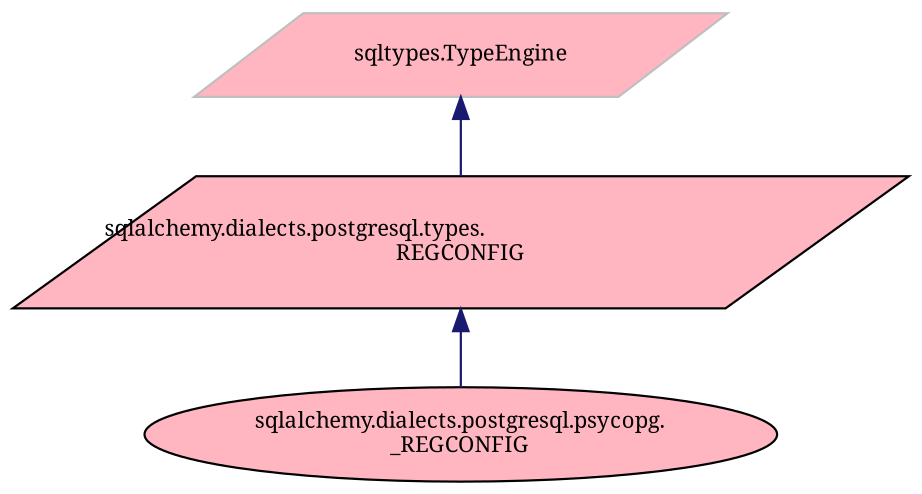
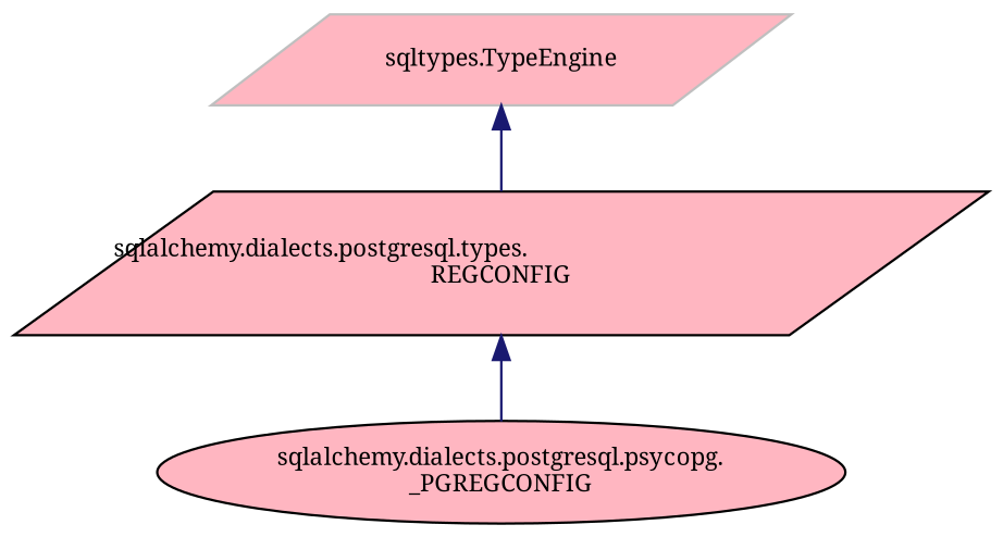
  digraph {
    fontname="Noto Serif"
    node [color=black fillcolor=lightpink fontname="Noto Serif" fontsize=10 shape=parallelogram style=filled]
    edge [color=midnightblue dir=back fontname="Noto Serif" fontsize=10 labelfontname=Helvetica labelfontsize=10 style=solid]
-   n1 [fontcolor=black height=0.2 label="sqlalchemy.dialects.postgresql.psycopg.\l_REGCONFIG" shape=ellipse width=0.4]
+   n1 [fontcolor=black height=0.2 label="sqlalchemy.dialects.postgresql.psycopg.\l_PGREGCONFIG" shape=ellipse width=0.4]
    n2 [height=0.2 label="sqlalchemy.dialects.postgresql.types.\lREGCONFIG" width=0.4]
    n3 [color=grey75 height=0.2 label="sqltypes.TypeEngine" width=0.4]
    n2 -> n1
    n3 -> n2
  }
